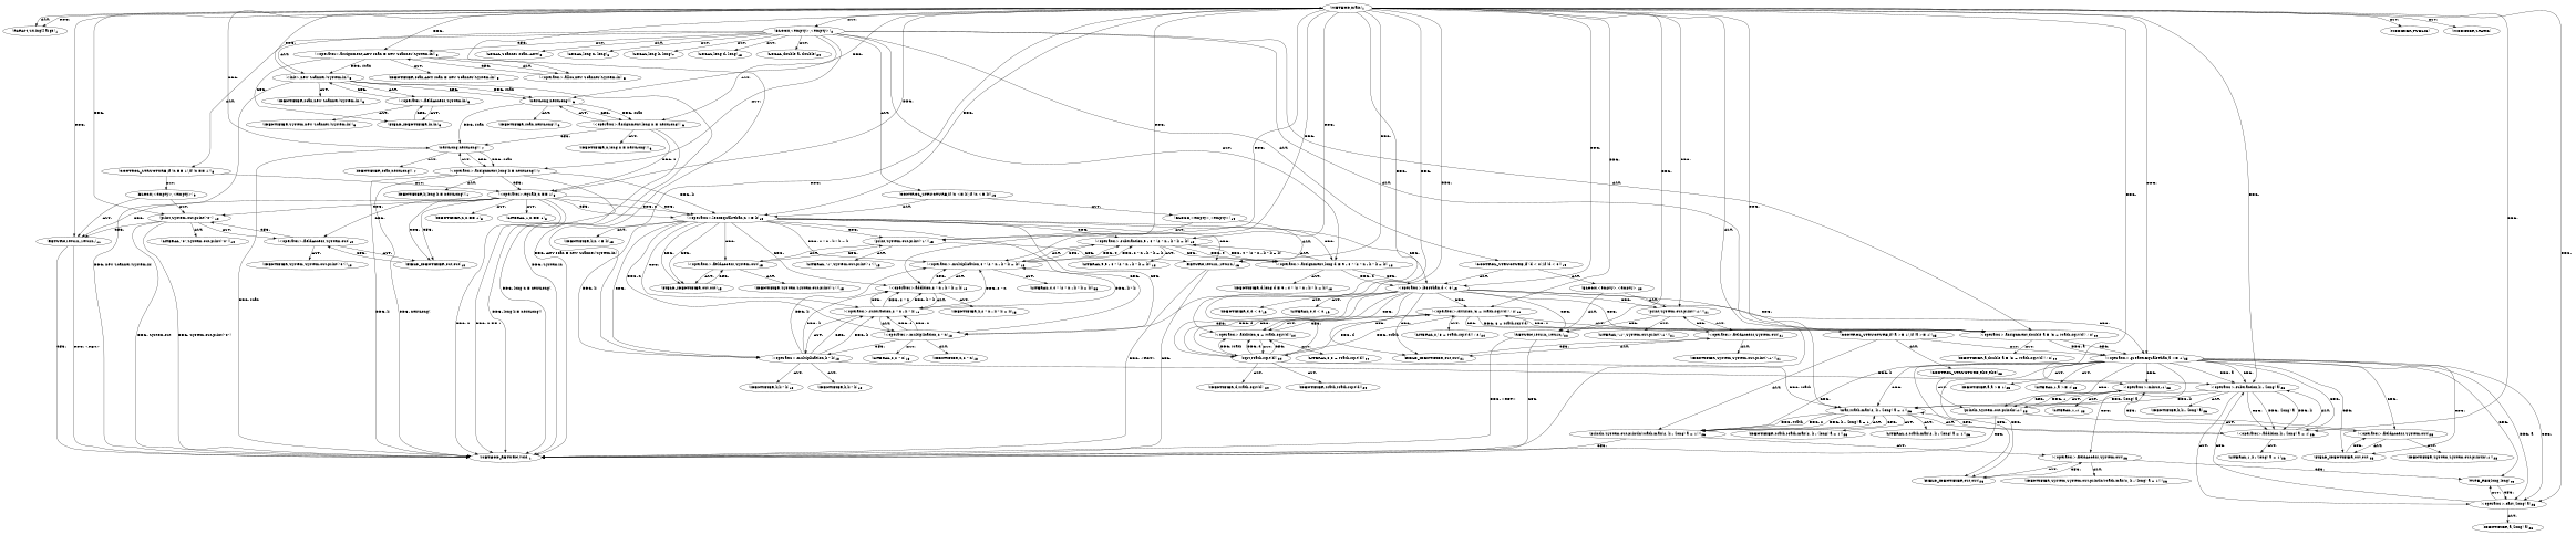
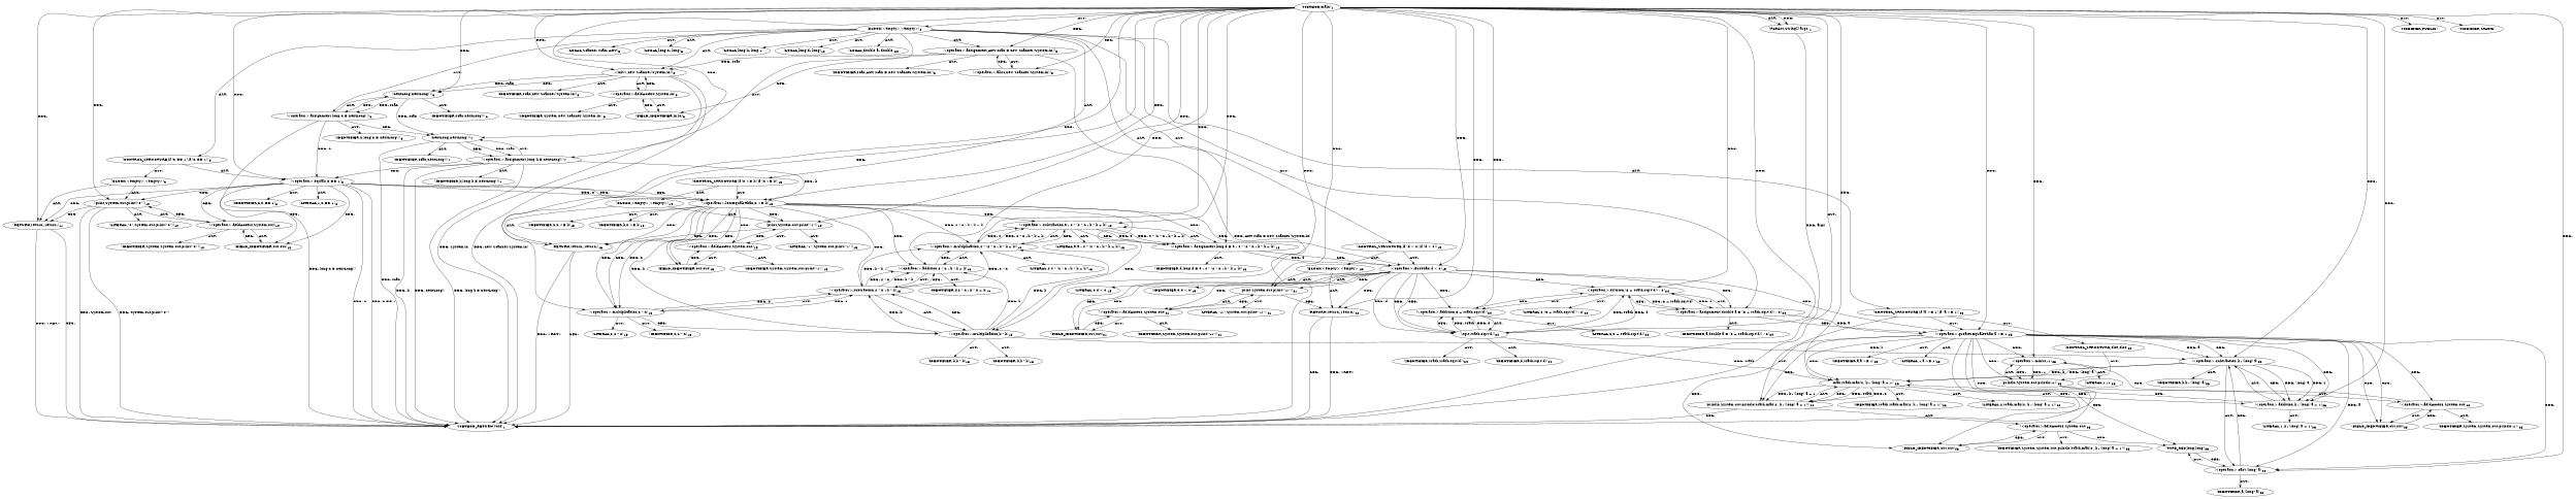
  digraph {
    n1 [label=<(METHOD,main)<SUB>1</SUB>>]
    n2 [label=<(PARAM,String[] args)<SUB>1</SUB>>]
    n3 [label=<(BLOCK,&lt;empty&gt;,&lt;empty&gt;)<SUB>2</SUB>>]
    n4 [label=<(&lt;operator&gt;.assignment,ANY scan = new Scanner(System.in))<SUB>3</SUB>>]
    n5 [label=<(&lt;operator&gt;.alloc,new Scanner(System.in))<SUB>3</SUB>>]
    n6 [label=<(&lt;init&gt;,new Scanner(System.in))<SUB>3</SUB>>]
    n7 [label=<(nextLong,nextLong())<SUB>6</SUB>>]
    n8 [label=<(nextLong,nextLong())<SUB>7</SUB>>]
    n9 [label=<(&lt;operator&gt;.equals,n == 1)<SUB>8</SUB>>]
    n10 [label=<(print,System.out.print(&quot;0&quot;))<SUB>10</SUB>>]
    n11 [label=<(RETURN,return;,return;)<SUB>11</SUB>>]
    n12 [label=<(&lt;operator&gt;.lessEqualsThan,n &lt;= k)<SUB>13</SUB>>]
    n13 [label=<(print,System.out.print(&quot;1&quot;))<SUB>15</SUB>>]
    n14 [label=<(RETURN,return;,return;)<SUB>16</SUB>>]
    n15 [label=<(&lt;operator&gt;.subtraction,9 - 4 * (2 * n - k * k + k))<SUB>18</SUB>>]
    n16 [label=<(&lt;operator&gt;.multiplication,4 * (2 * n - k * k + k))<SUB>18</SUB>>]
    n17 [label=<(&lt;operator&gt;.addition,2 * n - k * k + k)<SUB>18</SUB>>]
    n18 [label=<(&lt;operator&gt;.multiplication,2 * n)<SUB>18</SUB>>]
    n19 [label=<(&lt;operator&gt;.multiplication,k * k)<SUB>18</SUB>>]
    n20 [label=<(&lt;operator&gt;.lessThan,d &lt; 0)<SUB>19</SUB>>]
    n21 [label=<(print,System.out.print(&quot;-1&quot;))<SUB>21</SUB>>]
    n22 [label=<(RETURN,return;,return;)<SUB>22</SUB>>]
    n23 [label=<(&lt;operator&gt;.division,(3 + Math.sqrt(d)) / 2)<SUB>24</SUB>>]
    n24 [label=<(&lt;operator&gt;.addition,3 + Math.sqrt(d))<SUB>24</SUB>>]
    n25 [label=<(sqrt,Math.sqrt(d))<SUB>24</SUB>>]
    n26 [label=<(&lt;operator&gt;.greaterEqualsThan,a &gt;= 1)<SUB>25</SUB>>]
    n27 [label=<(max,Math.max(2, k - (long) a + 1))<SUB>26</SUB>>]
    n28 [label=<(&lt;operator&gt;.addition,k - (long) a + 1)<SUB>26</SUB>>]
    n29 [label=<(&lt;operator&gt;.subtraction,k - (long) a)<SUB>26</SUB>>]
    n30 [label=<(&lt;operator&gt;.cast,(long) a)<SUB>26</SUB>>]
    n31 [label=<(&lt;operator&gt;.minus,-1)<SUB>28</SUB>>]
    n32 [label=<(MODIFIER,PUBLIC)>]
    n33 [label=<(MODIFIER,STATIC)>]
    n34 [label=<(METHOD_RETURN,void)<SUB>1</SUB>>]
    n35 [label=<(LOCAL,Scanner scan: ANY)<SUB>3</SUB>>]
    n36 [label=<(LOCAL,long n: long)<SUB>6</SUB>>]
    n37 [label=<(&lt;operator&gt;.assignment,long n = nextLong())<SUB>6</SUB>>]
    n38 [label=<(LOCAL,long k: long)<SUB>7</SUB>>]
    n39 [label=<(&lt;operator&gt;.assignment,long k = nextLong())<SUB>7</SUB>>]
    n40 [label=<(CONTROL_STRUCTURE,if (n == 1),if (n == 1))<SUB>8</SUB>>]
    n41 [label=<(CONTROL_STRUCTURE,if (n &lt;= k),if (n &lt;= k))<SUB>13</SUB>>]
    n42 [label=<(LOCAL,long d: long)<SUB>18</SUB>>]
    n43 [label=<(&lt;operator&gt;.assignment,long d = 9 - 4 * (2 * n - k * k + k))<SUB>18</SUB>>]
    n44 [label=<(CONTROL_STRUCTURE,if (d &lt; 0),if (d &lt; 0))<SUB>19</SUB>>]
    n45 [label=<(LOCAL,double a: double)<SUB>24</SUB>>]
    n46 [label=<(&lt;operator&gt;.assignment,double a = (3 + Math.sqrt(d)) / 2)<SUB>24</SUB>>]
    n47 [label=<(CONTROL_STRUCTURE,if (a &gt;= 1),if (a &gt;= 1))<SUB>25</SUB>>]
    n48 [label=<(IDENTIFIER,scan,ANY scan = new Scanner(System.in))<SUB>3</SUB>>]
    n49 [label=<(FIELD_IDENTIFIER,in,in)<SUB>3</SUB>>]
    n50 [label=<(IDENTIFIER,scan,new Scanner(System.in))<SUB>3</SUB>>]
    n51 [label=<(&lt;operator&gt;.fieldAccess,System.in)<SUB>3</SUB>>]
    n52 [label=<(IDENTIFIER,scan,nextLong())<SUB>6</SUB>>]
    n53 [label=<(IDENTIFIER,scan,nextLong())<SUB>7</SUB>>]
    n54 [label=<(IDENTIFIER,n,n == 1)<SUB>8</SUB>>]
    n55 [label=<(LITERAL,1,n == 1)<SUB>8</SUB>>]
    n56 [label=<(&lt;operator&gt;.fieldAccess,System.out)<SUB>10</SUB>>]
    n57 [label=<(FIELD_IDENTIFIER,out,out)<SUB>10</SUB>>]
    n58 [label=<(LITERAL,&quot;0&quot;,System.out.print(&quot;0&quot;))<SUB>10</SUB>>]
+   n59 [label=<(IDENTIFIER,n,n &lt;= k)<SUB>13</SUB>>]
    n60 [label=<(IDENTIFIER,k,n &lt;= k)<SUB>13</SUB>>]
    n61 [label=<(&lt;operator&gt;.fieldAccess,System.out)<SUB>15</SUB>>]
    n62 [label=<(FIELD_IDENTIFIER,out,out)<SUB>15</SUB>>]
    n63 [label=<(&lt;operator&gt;.subtraction,2 * n - k * k)<SUB>18</SUB>>]
    n64 [label=<(LITERAL,&quot;1&quot;,System.out.print(&quot;1&quot;))<SUB>15</SUB>>]
    n65 [label=<(LITERAL,9,9 - 4 * (2 * n - k * k + k))<SUB>18</SUB>>]
-   n66 [label=<(LITERAL,4,4 * (2 * n - k * k + k))<SUB>38</SUB>>]
+   n66 [label=<(LITERAL,4,4 * (2 * n - k * k + k))<SUB>18</SUB>>]
    n67 [label=<(IDENTIFIER,k,2 * n - k * k + k)<SUB>18</SUB>>]
    n68 [label=<(LITERAL,2,2 * n)<SUB>18</SUB>>]
    n69 [label=<(IDENTIFIER,n,2 * n)<SUB>18</SUB>>]
    n70 [label=<(IDENTIFIER,k,k * k)<SUB>18</SUB>>]
    n71 [label=<(IDENTIFIER,k,k * k)<SUB>18</SUB>>]
    n72 [label=<(IDENTIFIER,d,d &lt; 0)<SUB>19</SUB>>]
    n73 [label=<(LITERAL,0,d &lt; 0)<SUB>19</SUB>>]
    n74 [label=<(&lt;operator&gt;.fieldAccess,System.out)<SUB>21</SUB>>]
    n75 [label=<(FIELD_IDENTIFIER,out,out)<SUB>21</SUB>>]
    n76 [label=<(LITERAL,&quot;-1&quot;,System.out.print(&quot;-1&quot;))<SUB>21</SUB>>]
    n77 [label=<(LITERAL,2,(3 + Math.sqrt(d)) / 2)<SUB>24</SUB>>]
    n78 [label=<(LITERAL,3,3 + Math.sqrt(d))<SUB>24</SUB>>]
    n79 [label=<(IDENTIFIER,Math,Math.sqrt(d))<SUB>24</SUB>>]
    n80 [label=<(IDENTIFIER,d,Math.sqrt(d))<SUB>24</SUB>>]
    n81 [label=<(println,System.out.println(Math.max(2, k - (long) a + 1)))<SUB>26</SUB>>]
    n82 [label=<(IDENTIFIER,a,a &gt;= 1)<SUB>25</SUB>>]
    n83 [label=<(LITERAL,1,a &gt;= 1)<SUB>25</SUB>>]
    n84 [label=<(&lt;operator&gt;.fieldAccess,System.out)<SUB>26</SUB>>]
    n85 [label=<(FIELD_IDENTIFIER,out,out)<SUB>26</SUB>>]
    n86 [label=<(TYPE_REF,long,long)<SUB>26</SUB>>]
    n87 [label=<(println,System.out.println(-1))<SUB>28</SUB>>]
    n88 [label=<(&lt;operator&gt;.fieldAccess,System.out)<SUB>28</SUB>>]
    n89 [label=<(FIELD_IDENTIFIER,out,out)<SUB>28</SUB>>]
    n90 [label=<(IDENTIFIER,Math,Math.max(2, k - (long) a + 1))<SUB>26</SUB>>]
    n91 [label=<(LITERAL,2,Math.max(2, k - (long) a + 1))<SUB>26</SUB>>]
    n92 [label=<(LITERAL,1,k - (long) a + 1)<SUB>26</SUB>>]
    n93 [label=<(IDENTIFIER,k,k - (long) a)<SUB>26</SUB>>]
    n94 [label=<(IDENTIFIER,a,(long) a)<SUB>26</SUB>>]
    n95 [label=<(LITERAL,1,-1)<SUB>28</SUB>>]
    n96 [label=<(IDENTIFIER,n,long n = nextLong())<SUB>6</SUB>>]
    n97 [label=<(IDENTIFIER,k,long k = nextLong())<SUB>7</SUB>>]
    n98 [label=<(BLOCK,&lt;empty&gt;,&lt;empty&gt;)<SUB>9</SUB>>]
    n99 [label=<(BLOCK,&lt;empty&gt;,&lt;empty&gt;)<SUB>14</SUB>>]
    n100 [label=<(IDENTIFIER,d,long d = 9 - 4 * (2 * n - k * k + k))<SUB>18</SUB>>]
    n101 [label=<(BLOCK,&lt;empty&gt;,&lt;empty&gt;)<SUB>20</SUB>>]
    n102 [label=<(IDENTIFIER,a,double a = (3 + Math.sqrt(d)) / 2)<SUB>24</SUB>>]
    n103 [label=<(CONTROL_STRUCTURE,else,else)<SUB>28</SUB>>]
    n104 [label=<(IDENTIFIER,System,new Scanner(System.in))<SUB>3</SUB>>]
    n105 [label=<(IDENTIFIER,System,System.out.print(&quot;0&quot;))<SUB>10</SUB>>]
    n106 [label=<(IDENTIFIER,System,System.out.print(&quot;1&quot;))<SUB>15</SUB>>]
    n107 [label=<(IDENTIFIER,System,System.out.print(&quot;-1&quot;))<SUB>21</SUB>>]
    n108 [label=<(IDENTIFIER,System,System.out.println(Math.max(2, k - (long) a + 1)))<SUB>26</SUB>>]
    n109 [label=<(IDENTIFIER,System,System.out.println(-1))<SUB>28</SUB>>]
    n1 -> n2 [label="AST: "]
    n1 -> n2 [label="DDG: "]
    n1 -> n3 [label="AST: "]
    n1 -> n4 [label="DDG: "]
    n1 -> n5 [label="CFG: "]
-   n6 -> n1 [label="DDG: "]
+   n1 -> n6 [label="DDG: "]
    n1 -> n7 [label="DDG: "]
    n1 -> n8 [label="DDG: "]
    n1 -> n9 [label="DDG: "]
    n1 -> n10 [label="DDG: "]
    n1 -> n11 [label="DDG: "]
    n1 -> n12 [label="DDG: "]
    n1 -> n13 [label="DDG: "]
    n1 -> n14 [label="DDG: "]
    n1 -> n15 [label="DDG: "]
    n1 -> n16 [label="DDG: "]
    n1 -> n17 [label="DDG: "]
    n1 -> n18 [label="DDG: "]
    n1 -> n19 [label="DDG: "]
    n1 -> n20 [label="DDG: "]
    n1 -> n21 [label="DDG: "]
    n1 -> n22 [label="DDG: "]
    n1 -> n23 [label="DDG: "]
    n1 -> n24 [label="DDG: "]
    n1 -> n25 [label="DDG: "]
    n1 -> n26 [label="DDG: "]
    n1 -> n27 [label="DDG: "]
    n1 -> n28 [label="DDG: "]
    n1 -> n29 [label="DDG: "]
    n1 -> n30 [label="DDG: "]
    n1 -> n31 [label="DDG: "]
    n1 -> n32 [label="AST: "]
    n1 -> n33 [label="AST: "]
    n1 -> n34 [label="AST: "]
+   n2 -> n34 [label="DDG: args"]
    n3 -> n4 [label="AST: "]
    n3 -> n6 [label="AST: "]
    n3 -> n35 [label="AST: "]
    n3 -> n36 [label="AST: "]
    n3 -> n37 [label="AST: "]
    n3 -> n38 [label="AST: "]
    n3 -> n39 [label="AST: "]
    n3 -> n40 [label="AST: "]
    n3 -> n41 [label="AST: "]
    n3 -> n42 [label="AST: "]
    n3 -> n43 [label="AST: "]
    n3 -> n44 [label="AST: "]
    n3 -> n45 [label="AST: "]
    n3 -> n46 [label="AST: "]
    n3 -> n47 [label="AST: "]
    n4 -> n5 [label="AST: "]
    n4 -> n6 [label="DDG: scan"]
    n4 -> n34 [label="DDG: ANY scan = new Scanner(System.in)"]
    n4 -> n48 [label="AST: "]
    n4 -> n49 [label="CFG: "]
    n5 -> n4 [label="CFG: "]
    n6 -> n7 [label="CFG: "]
    n6 -> n7 [label="DDG: scan"]
    n6 -> n34 [label="DDG: System.in"]
    n6 -> n34 [label="DDG: new Scanner(System.in)"]
    n6 -> n50 [label="AST: "]
    n6 -> n51 [label="AST: "]
    n7 -> n8 [label="DDG: scan"]
    n7 -> n37 [label="CFG: "]
    n7 -> n37 [label="DDG: scan"]
    n7 -> n52 [label="AST: "]
    n8 -> n34 [label="DDG: scan"]
    n8 -> n39 [label="CFG: "]
    n8 -> n39 [label="DDG: scan"]
    n8 -> n53 [label="AST: "]
    n9 -> n10 [label="CDG: "]
    n9 -> n11 [label="CDG: "]
    n9 -> n12 [label="CFG: "]
    n9 -> n12 [label="DDG: n"]
    n9 -> n12 [label="CDG: "]
    n9 -> n34 [label="DDG: n"]
    n9 -> n34 [label="DDG: n == 1"]
    n9 -> n54 [label="AST: "]
    n9 -> n55 [label="AST: "]
    n9 -> n56 [label="CDG: "]
    n9 -> n57 [label="CFG: "]
    n9 -> n57 [label="CDG: "]
    n10 -> n11 [label="CFG: "]
    n10 -> n34 [label="DDG: System.out"]
    n10 -> n34 [label="DDG: System.out.print(&quot;0&quot;)"]
    n10 -> n56 [label="AST: "]
    n10 -> n58 [label="AST: "]
    n11 -> n34 [label="CFG: "]
    n11 -> n34 [label="DDG: &lt;RET&gt;"]
    n12 -> n13 [label="CDG: "]
    n12 -> n14 [label="CDG: "]
    n12 -> n15 [label="CDG: "]
    n12 -> n16 [label="DDG: 2 * n - k * k + k"]
    n12 -> n17 [label="CDG: "]
    n12 -> n18 [label="CFG: "]
    n12 -> n18 [label="DDG: n"]
    n12 -> n18 [label="CDG: "]
    n12 -> n19 [label="DDG: k"]
    n12 -> n19 [label="CDG: "]
    n12 -> n20 [label="CDG: "]
    n12 -> n43 [label="CDG: "]
+   n12 -> n59 [label="AST: "]
    n12 -> n60 [label="AST: "]
    n12 -> n61 [label="CDG: "]
    n12 -> n62 [label="CFG: "]
    n12 -> n62 [label="CDG: "]
    n12 -> n63 [label="CDG: "]
    n13 -> n14 [label="CFG: "]
    n13 -> n61 [label="AST: "]
    n13 -> n64 [label="AST: "]
    n14 -> n34 [label="CFG: "]
    n14 -> n34 [label="DDG: &lt;RET&gt;"]
    n15 -> n16 [label="AST: "]
    n15 -> n43 [label="CFG: "]
    n15 -> n43 [label="DDG: 9"]
    n15 -> n43 [label="DDG: 4 * (2 * n - k * k + k)"]
    n15 -> n65 [label="AST: "]
    n16 -> n15 [label="CFG: "]
    n16 -> n15 [label="DDG: 4"]
    n16 -> n15 [label="DDG: 2 * n - k * k + k"]
    n16 -> n17 [label="AST: "]
    n16 -> n66 [label="AST: "]
    n17 -> n16 [label="CFG: "]
    n17 -> n63 [label="AST: "]
    n17 -> n67 [label="AST: "]
    n18 -> n19 [label="CFG: "]
    n18 -> n63 [label="DDG: 2"]
    n18 -> n63 [label="DDG: n"]
    n18 -> n68 [label="AST: "]
    n18 -> n69 [label="AST: "]
    n19 -> n16 [label="DDG: k"]
    n19 -> n17 [label="DDG: k"]
    n19 -> n29 [label="DDG: k"]
    n19 -> n63 [label="CFG: "]
    n19 -> n63 [label="DDG: k"]
    n19 -> n70 [label="AST: "]
    n19 -> n71 [label="AST: "]
    n20 -> n21 [label="CDG: "]
    n20 -> n22 [label="CDG: "]
    n20 -> n23 [label="CDG: "]
    n20 -> n24 [label="CDG: "]
    n20 -> n25 [label="CFG: "]
    n20 -> n25 [label="DDG: d"]
    n20 -> n25 [label="CDG: "]
    n20 -> n26 [label="CDG: "]
    n20 -> n46 [label="CDG: "]
    n20 -> n72 [label="AST: "]
    n20 -> n73 [label="AST: "]
    n20 -> n74 [label="CDG: "]
    n20 -> n75 [label="CFG: "]
    n20 -> n75 [label="CDG: "]
    n21 -> n22 [label="CFG: "]
    n21 -> n74 [label="AST: "]
    n21 -> n76 [label="AST: "]
    n22 -> n34 [label="CFG: "]
    n22 -> n34 [label="DDG: &lt;RET&gt;"]
    n23 -> n24 [label="AST: "]
    n23 -> n46 [label="CFG: "]
    n23 -> n46 [label="DDG: 3 + Math.sqrt(d)"]
    n23 -> n46 [label="DDG: 2"]
    n23 -> n77 [label="AST: "]
    n24 -> n23 [label="CFG: "]
    n24 -> n25 [label="AST: "]
    n24 -> n78 [label="AST: "]
    n25 -> n23 [label="DDG: Math"]
    n25 -> n23 [label="DDG: d"]
    n25 -> n24 [label="CFG: "]
    n25 -> n24 [label="DDG: Math"]
    n25 -> n24 [label="DDG: d"]
    n25 -> n27 [label="DDG: Math"]
    n25 -> n79 [label="AST: "]
    n25 -> n80 [label="AST: "]
    n26 -> n27 [label="CDG: "]
    n26 -> n28 [label="CDG: "]
    n26 -> n29 [label="DDG: a"]
    n26 -> n29 [label="CDG: "]
    n26 -> n30 [label="DDG: a"]
    n26 -> n30 [label="CDG: "]
    n26 -> n31 [label="CDG: "]
    n26 -> n81 [label="CDG: "]
    n26 -> n82 [label="AST: "]
    n26 -> n83 [label="AST: "]
    n26 -> n84 [label="CDG: "]
    n26 -> n85 [label="CFG: "]
    n26 -> n85 [label="CDG: "]
    n26 -> n86 [label="CDG: "]
    n26 -> n87 [label="CDG: "]
    n26 -> n88 [label="CDG: "]
    n26 -> n89 [label="CFG: "]
    n26 -> n89 [label="CDG: "]
    n27 -> n28 [label="AST: "]
    n27 -> n81 [label="CFG: "]
    n27 -> n81 [label="DDG: Math"]
    n27 -> n81 [label="DDG: 2"]
    n27 -> n81 [label="DDG: k - (long) a + 1"]
    n27 -> n90 [label="AST: "]
    n27 -> n91 [label="AST: "]
    n28 -> n27 [label="CFG: "]
    n28 -> n29 [label="AST: "]
    n28 -> n92 [label="AST: "]
    n29 -> n27 [label="DDG: k"]
    n29 -> n27 [label="DDG: (long) a"]
    n29 -> n28 [label="CFG: "]
    n29 -> n28 [label="DDG: k"]
    n29 -> n28 [label="DDG: (long) a"]
    n29 -> n30 [label="AST: "]
    n29 -> n93 [label="AST: "]
    n30 -> n29 [label="CFG: "]
    n30 -> n86 [label="AST: "]
    n30 -> n94 [label="AST: "]
    n31 -> n87 [label="CFG: "]
    n31 -> n87 [label="DDG: 1"]
    n31 -> n95 [label="AST: "]
    n37 -> n7 [label="AST: "]
    n37 -> n8 [label="CFG: "]
    n37 -> n9 [label="DDG: n"]
    n37 -> n34 [label="DDG: long n = nextLong()"]
    n37 -> n96 [label="AST: "]
    n39 -> n8 [label="AST: "]
    n39 -> n9 [label="CFG: "]
    n39 -> n12 [label="DDG: k"]
    n39 -> n34 [label="DDG: k"]
    n39 -> n34 [label="DDG: nextLong()"]
    n39 -> n34 [label="DDG: long k = nextLong()"]
    n39 -> n97 [label="AST: "]
    n40 -> n9 [label="AST: "]
    n40 -> n98 [label="AST: "]
    n41 -> n12 [label="AST: "]
    n41 -> n99 [label="AST: "]
    n43 -> n15 [label="AST: "]
    n43 -> n20 [label="CFG: "]
    n43 -> n20 [label="DDG: d"]
    n43 -> n100 [label="AST: "]
    n44 -> n20 [label="AST: "]
    n44 -> n101 [label="AST: "]
    n46 -> n23 [label="AST: "]
    n46 -> n26 [label="CFG: "]
    n46 -> n26 [label="DDG: a"]
    n46 -> n102 [label="AST: "]
    n47 -> n26 [label="AST: "]
    n47 -> n81 [label="AST: "]
    n47 -> n103 [label="AST: "]
    n49 -> n51 [label="CFG: "]
    n51 -> n6 [label="CFG: "]
    n51 -> n49 [label="AST: "]
    n51 -> n104 [label="AST: "]
    n56 -> n10 [label="CFG: "]
    n56 -> n57 [label="AST: "]
    n56 -> n105 [label="AST: "]
    n57 -> n56 [label="CFG: "]
    n61 -> n13 [label="CFG: "]
    n61 -> n62 [label="AST: "]
    n61 -> n106 [label="AST: "]
    n62 -> n61 [label="CFG: "]
    n63 -> n16 [label="DDG: 2 * n"]
    n63 -> n16 [label="DDG: k * k"]
    n63 -> n17 [label="CFG: "]
    n63 -> n17 [label="DDG: 2 * n"]
    n63 -> n17 [label="DDG: k * k"]
    n63 -> n18 [label="AST: "]
    n63 -> n19 [label="AST: "]
    n74 -> n21 [label="CFG: "]
    n74 -> n75 [label="AST: "]
    n74 -> n107 [label="AST: "]
    n75 -> n74 [label="CFG: "]
    n81 -> n27 [label="AST: "]
    n81 -> n34 [label="CFG: "]
    n81 -> n84 [label="AST: "]
    n84 -> n85 [label="AST: "]
    n84 -> n86 [label="CFG: "]
    n84 -> n108 [label="AST: "]
    n85 -> n84 [label="CFG: "]
    n86 -> n30 [label="CFG: "]
    n87 -> n31 [label="AST: "]
    n87 -> n34 [label="CFG: "]
    n87 -> n88 [label="AST: "]
    n88 -> n31 [label="CFG: "]
    n88 -> n89 [label="AST: "]
    n88 -> n109 [label="AST: "]
    n89 -> n88 [label="CFG: "]
    n98 -> n10 [label="AST: "]
    n98 -> n11 [label="AST: "]
    n99 -> n13 [label="AST: "]
    n99 -> n14 [label="AST: "]
    n101 -> n21 [label="AST: "]
    n101 -> n22 [label="AST: "]
    n103 -> n87 [label="AST: "]
  }
